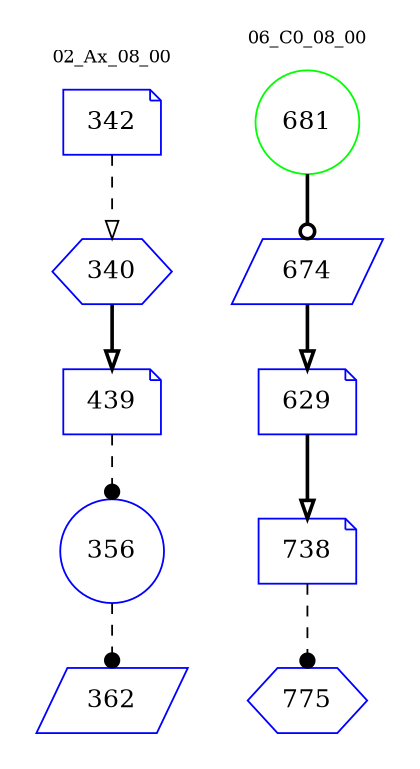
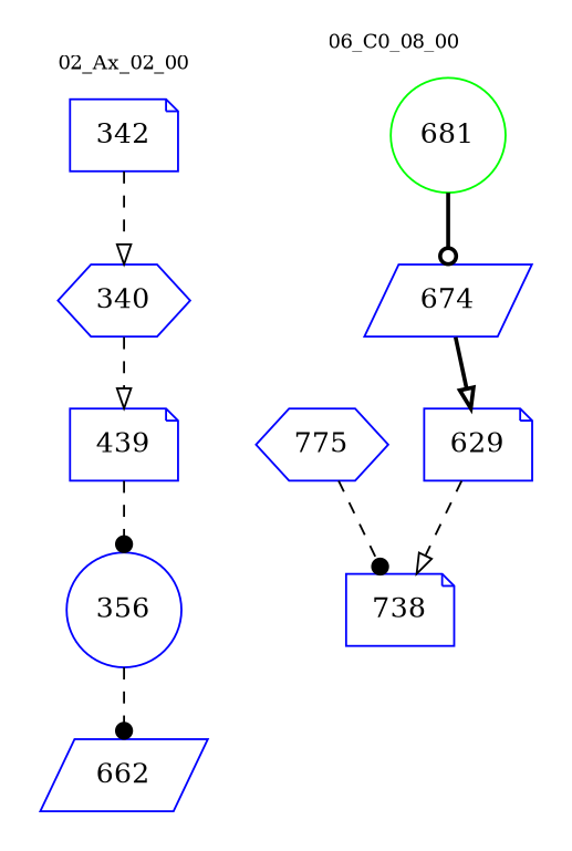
  digraph {
    node [color=blue shape=note]
    edge [arrowhead=onormal color=black style=dashed]
    n1 [label=342]
    n2 [label=340 shape=hexagon]
    n3 [label=439]
    n4 [label=356 shape=circle]
-   n5 [label=362 shape=parallelogram]
+   n5 [label=662 shape=parallelogram]
    n6 [color=green label=681 shape=circle]
    n7 [label=674 shape=parallelogram]
    n8 [label=629]
    n9 [label=738]
    n10 [label=775 shape=hexagon]
    subgraph cluster_1 {
      color=white
      fontsize=10
-     label="02_Ax_08_00"
+     label="02_Ax_02_00"
      n1
      n2
      n3
      n4
      n5
    }
    subgraph cluster_2 {
      color=white
      fontsize=10
      label="06_C0_08_00"
      n6
      n7
      n8
      n9
      n10
    }
    n1 -> n2
-   n2 -> n3 [style=bold]
+   n2 -> n3
    n3 -> n4 [arrowhead=dot]
    n4 -> n5 [arrowhead=dot]
    n6 -> n7 [arrowhead=odot style=bold]
    n7 -> n8 [style=bold]
-   n8 -> n9 [style=bold]
-   n9 -> n10 [arrowhead=dot]
+   n8 -> n9
+   n10 -> n9 [arrowhead=dot]
  }
